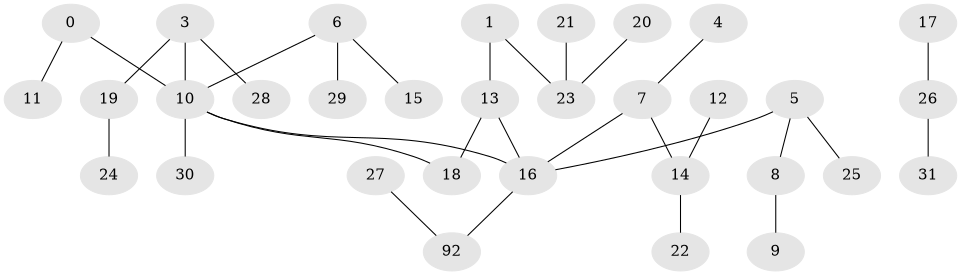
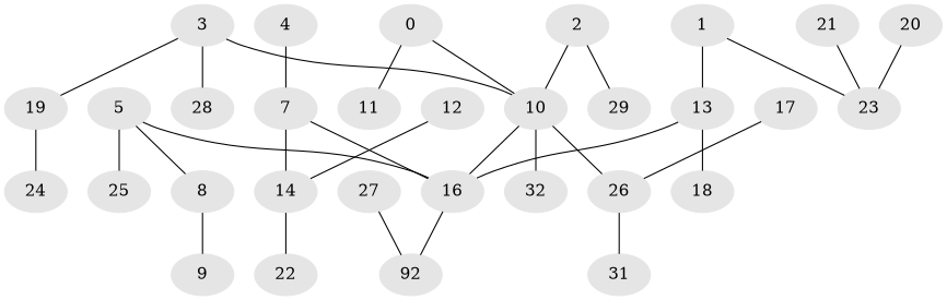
  graph {
    node [color=gray90 style=filled]
    edge [weight=1.0]
    1
    13
    23
    16
    18
    n6 [label=0]
    10
    11
    26
-   30
+   30 [label=32]
    3
    19
    28
    24
    4
    7
    14
    5
    8
    25
    9
    n22 [label=92]
-   6
-   15
+   6 [label=2]
    29
    22
    31
    12
    17
    20
    21
    27
    1 -- 13
    1 -- 23
    13 -- 16
    13 -- 18
    16 -- n22
    n6 -- 10
    n6 -- 11
    10 -- 16
-   10 -- 18
+   10 -- 26
    10 -- 30
    26 -- 31
    3 -- 10
    3 -- 19
    3 -- 28
    19 -- 24
    4 -- 7
    7 -- 16
    7 -- 14
    14 -- 22
    5 -- 16
    5 -- 8
    5 -- 25
    8 -- 9
    6 -- 10
-   6 -- 15
    6 -- 29
    12 -- 14
    17 -- 26
    20 -- 23
    21 -- 23
    27 -- n22
  }
